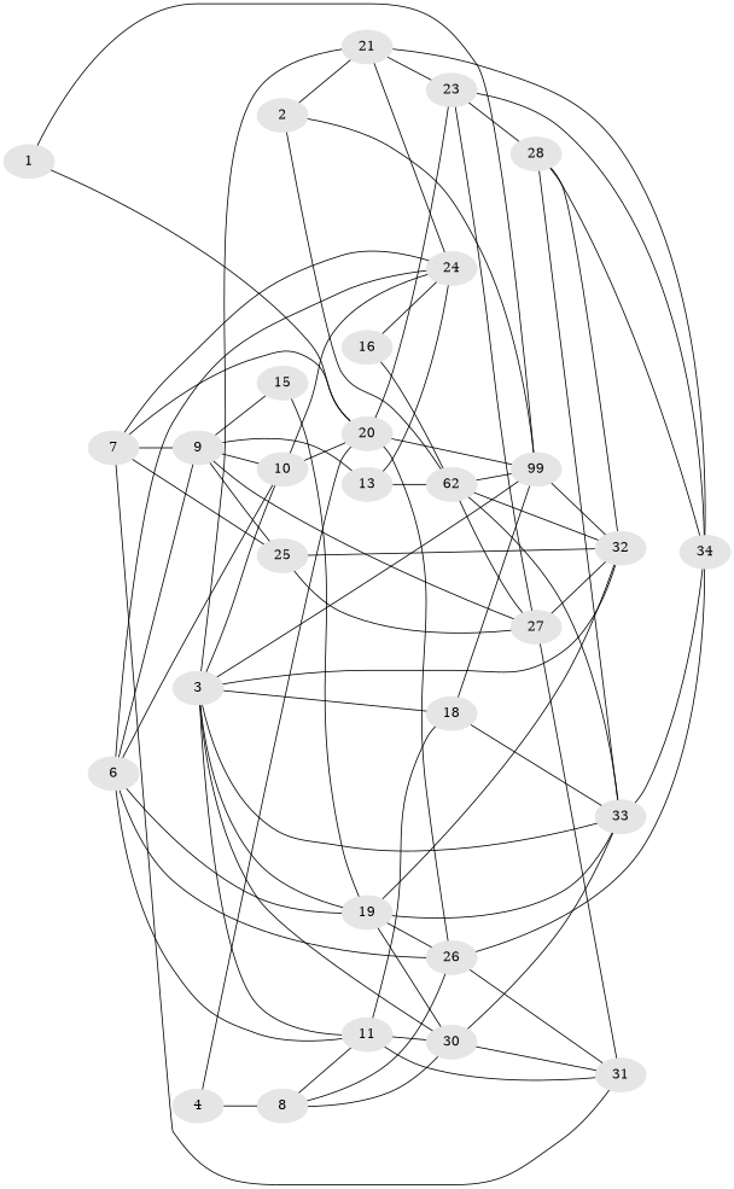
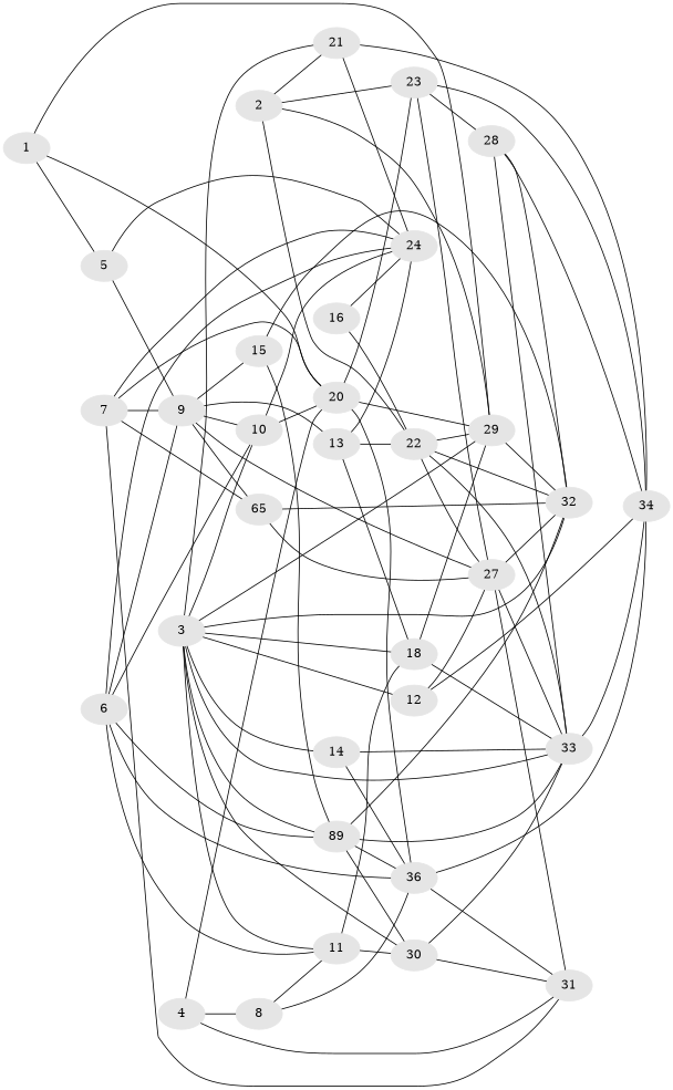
  graph {
    rankdir=LR
    node [color=gray90 style=filled]
    edge [weight=1.0]
    1
+   5
    20
-   29 [label=99]
+   29
    9
    24
    23
-   26
+   26 [label=36]
    32
    2
    21
-   22 [label=62]
+   22
    34
    33
    27
    28
    3
    10
    11
+   12
+   14
    18
-   19
+   19 [label=89]
    30
    31
    4
    8
-   25
+   25 [label=65]
    13
    15
    6
    7
    16
+   1 -- 5
    1 -- 20
    1 -- 29
+   5 -- 9 [weight=2.0]
+   5 -- 24
    20 -- 29
    20 -- 23
    20 -- 26
    29 -- 32
    9 -- 27
    9 -- 10
    9 -- 25
    9 -- 13
    9 -- 15
    23 -- 34
    23 -- 27
    23 -- 28
    26 -- 34
    26 -- 31
    2 -- 29
-   21 -- 23
+   2 -- 23
    2 -- 21
    2 -- 22
    21 -- 24
    21 -- 34
    22 -- 29
    22 -- 32
    22 -- 33
    22 -- 27
    33 -- 34
    27 -- 32
+   27 -- 33
    27 -- 31
    28 -- 32
    28 -- 34
    28 -- 33
    3 -- 29 [weight=2.0]
    3 -- 32 [weight=2.0]
    3 -- 21 [weight=2.0]
    3 -- 33
    3 -- 10
    3 -- 11
+   3 -- 12
+   3 -- 14
    3 -- 18
    3 -- 19
    3 -- 30
    10 -- 20
    10 -- 24
    11 -- 18
    11 -- 30
+   12 -- 34
+   12 -- 27
+   14 -- 26
+   14 -- 33
    18 -- 29 [weight=2.0]
    18 -- 33
    19 -- 26
    19 -- 32
    19 -- 33
    19 -- 30
    30 -- 33
    30 -- 31
    4 -- 20
-   11 -- 31
+   4 -- 31
    4 -- 8
    8 -- 26
    8 -- 11
-   8 -- 30 [weight=3.0]
    25 -- 32
    25 -- 27
    13 -- 24
    13 -- 22
+   13 -- 18
+   15 -- 32
    15 -- 19
    6 -- 9
    6 -- 24
    6 -- 26
    6 -- 10
    6 -- 11
    6 -- 19
    7 -- 20
    7 -- 9
    7 -- 24
    7 -- 31
    7 -- 25
    16 -- 24
    16 -- 22
  }
